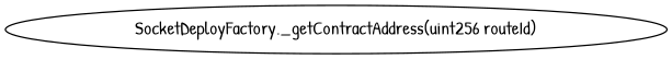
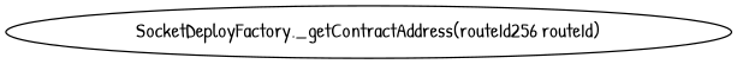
  digraph {
    fontname="Patrick Hand"
-   "SocketDeployFactory._getContractAddress(uint256 routeId)" [height=0.5 width=6.8171 fontname="Patrick Hand"]
+   "SocketDeployFactory._getContractAddress(uint256 routeId)" [height=0.5 width=6.8171 fontname="Patrick Hand" label="SocketDeployFactory._getContractAddress(routeId256 routeId)"]
  }
